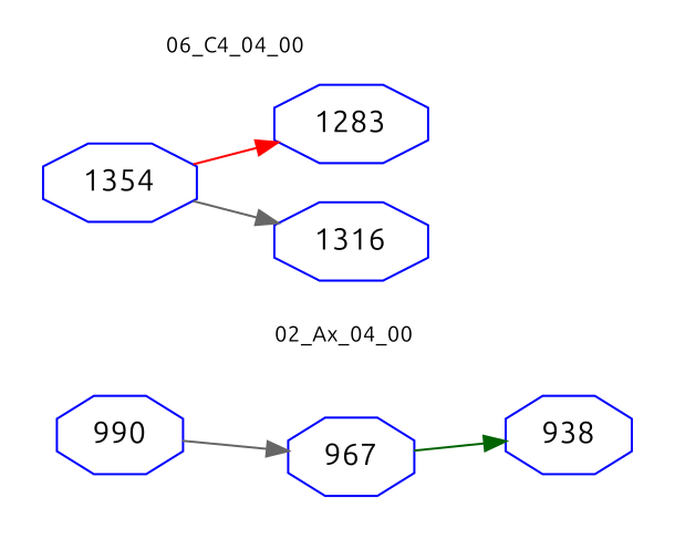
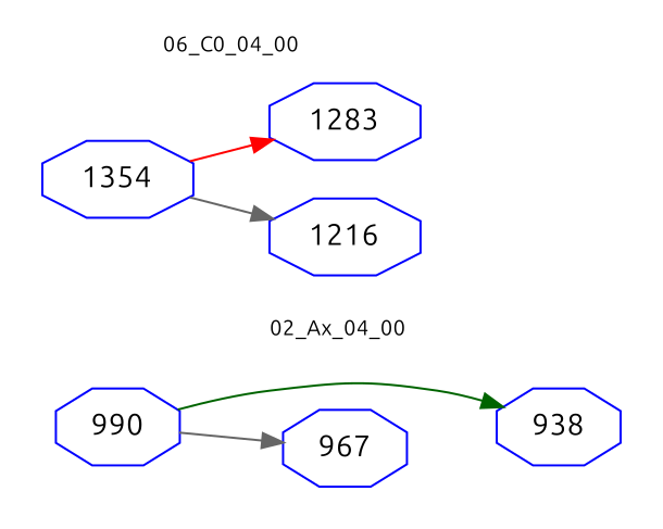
  digraph {
    fontname=Ubuntu
    rankdir=LR
    node [color=blue fontname=Ubuntu shape=octagon]
    edge [color=gray40 fontname=Ubuntu]
    n1 [label=967]
    n2 [label=938]
    n3 [label=990]
    n4 [label=1354]
-   n5 [label=1316]
+   n5 [label=1216]
    n6 [label=1283]
    subgraph cluster_1 {
      color=white
      fontsize=10
      label="02_Ax_04_00"
      n1
      n2
      n3
    }
    subgraph cluster_2 {
      color=white
      fontsize=10
-     label="06_C4_04_00"
+     label="06_C0_04_00"
      n4
      n5
      n6
    }
-   n1 -> n2 [color=darkgreen]
+   n3 -> n2 [color=darkgreen]
    n3 -> n1
    n4 -> n5
    n4 -> n6 [color=red]
  }
